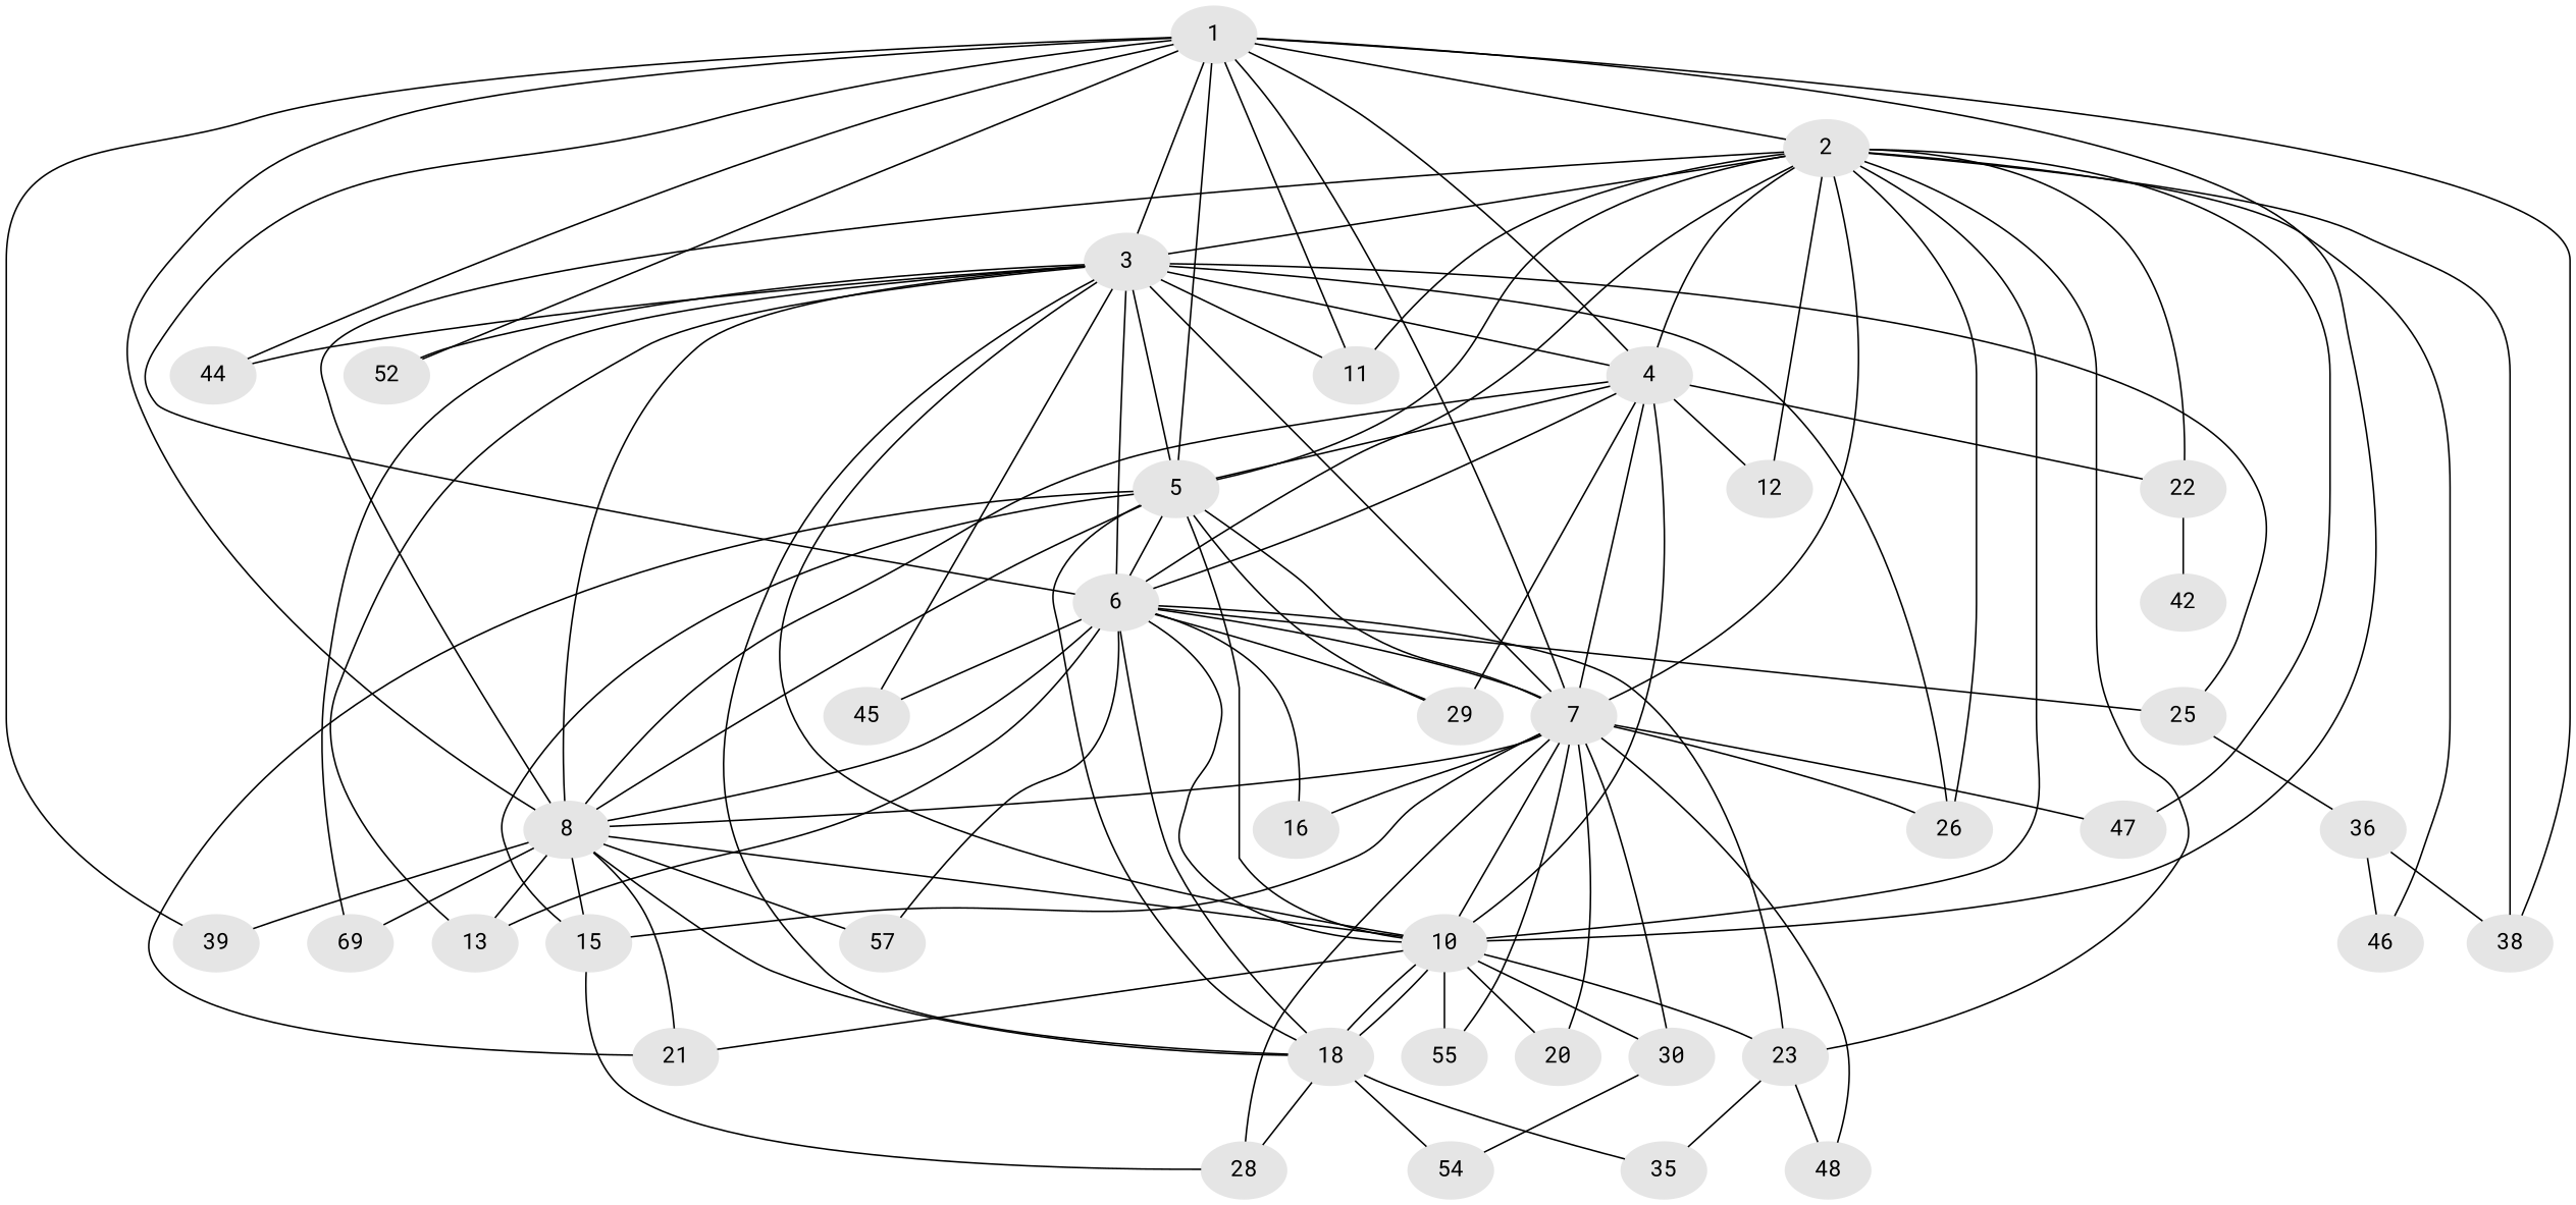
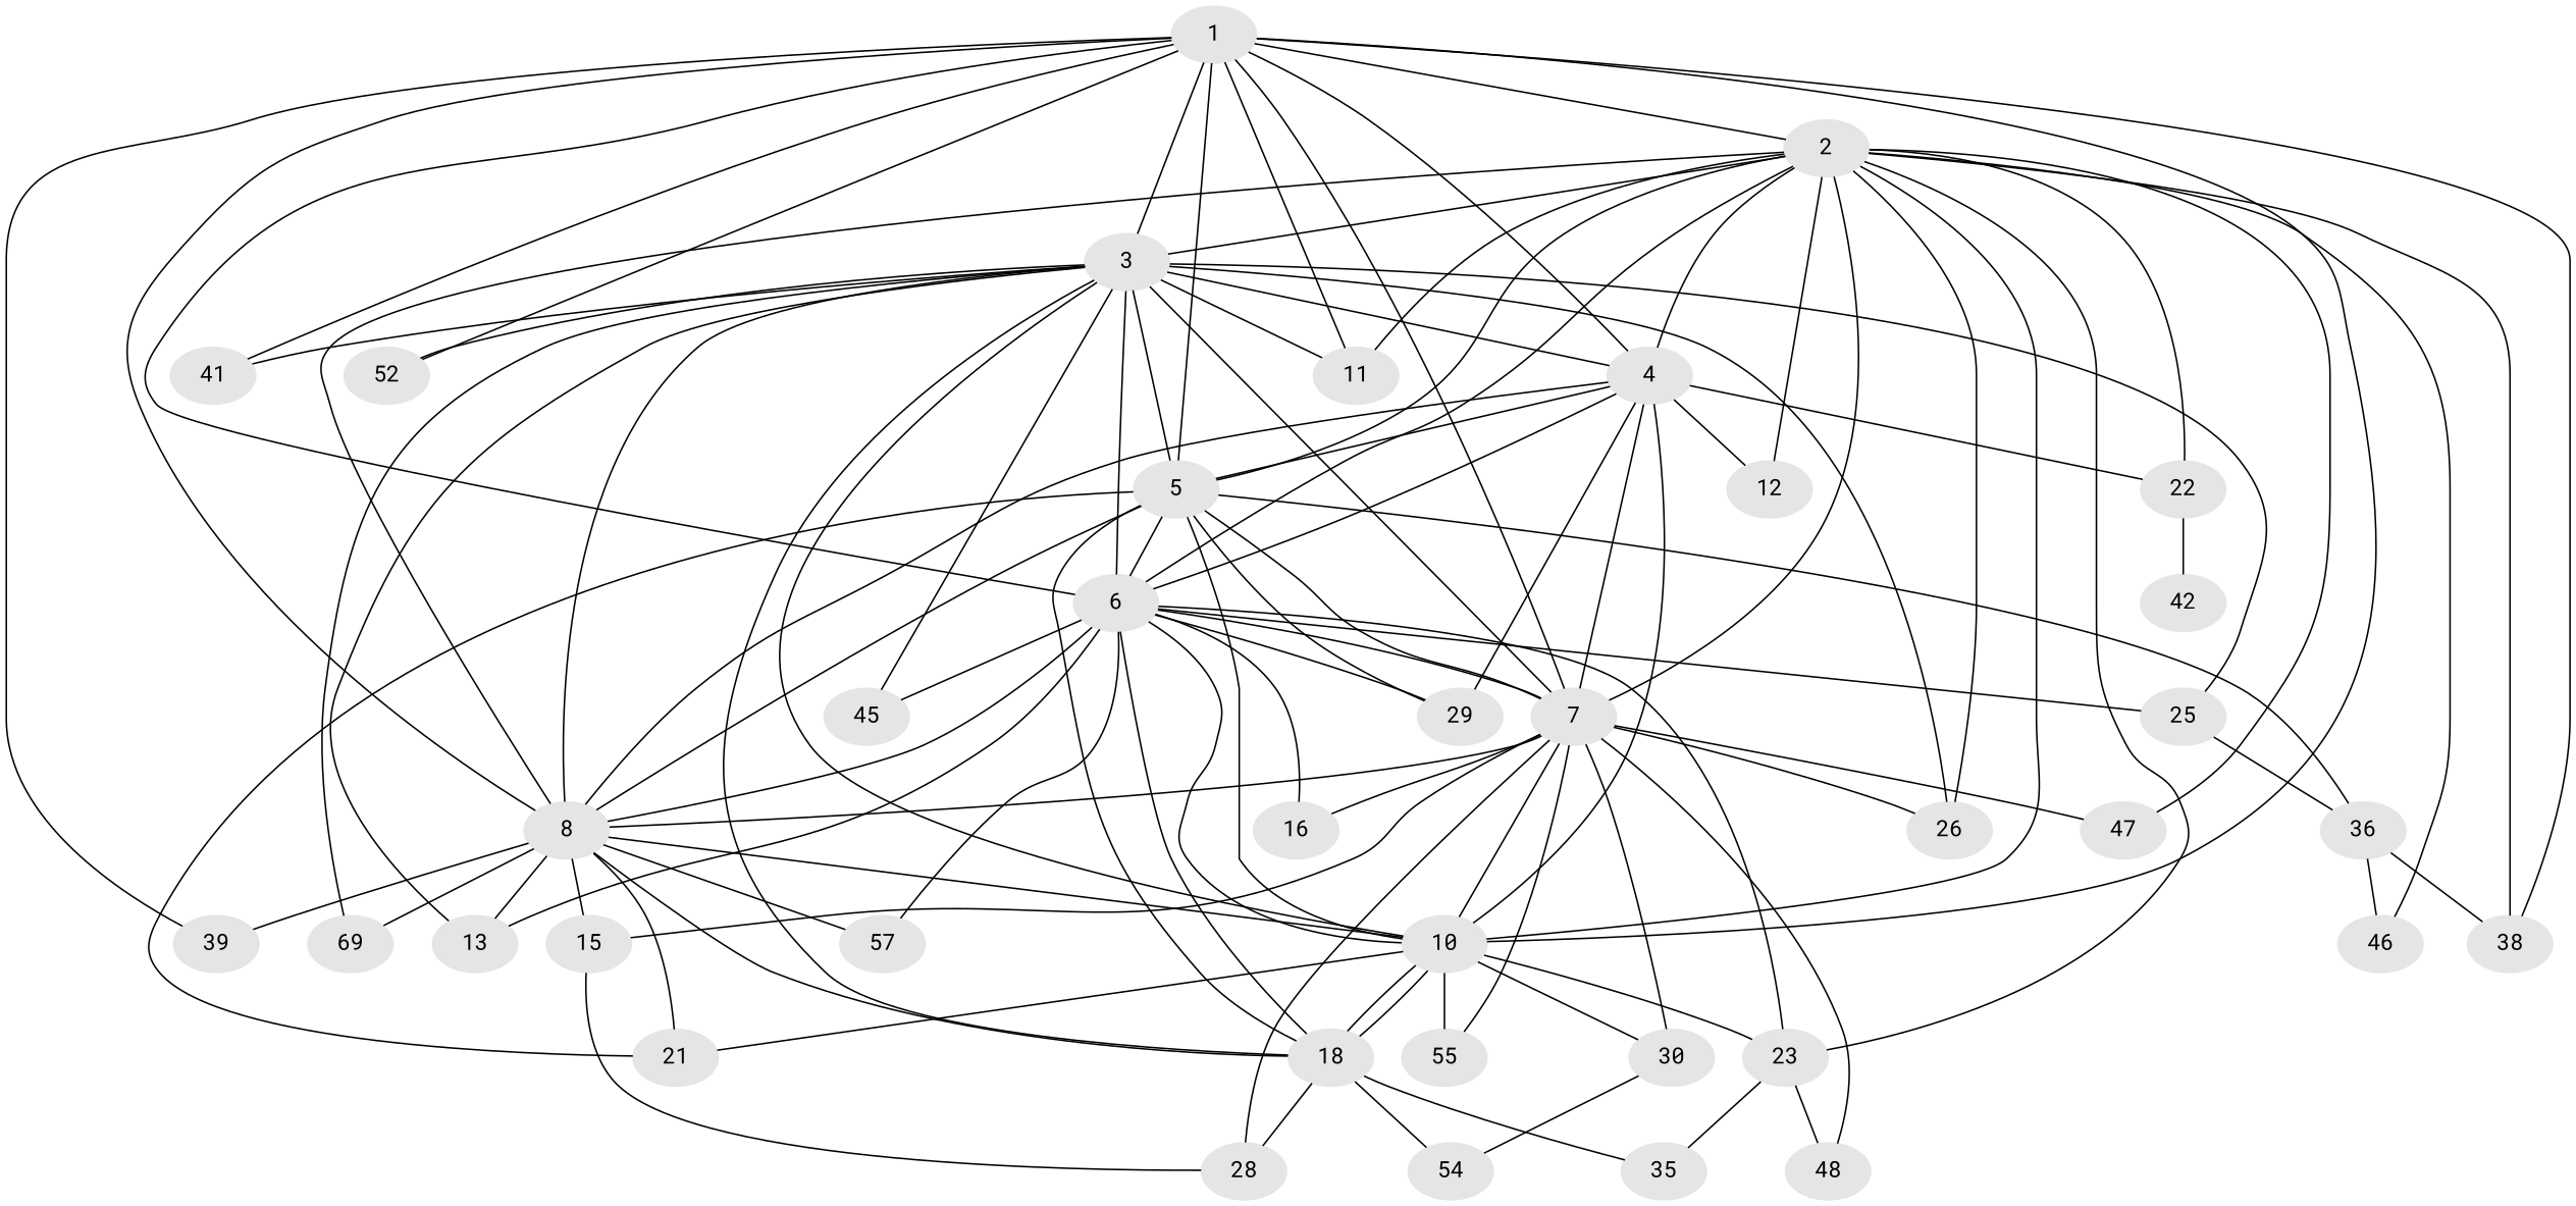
  graph {
    fontname="Roboto Mono"
    node [color=gray90 fontname="Roboto Mono" style=filled]
    edge [fontname="Roboto Mono"]
    2 [super="+31+34"]
    3 [super="+37+27+51+24+9"]
    4
    5
    6 [super="+14+53"]
    7 [super="+17"]
    8
    10 [super="+32"]
    11 [super="+49"]
    38 [super="+41"]
    12
    22
    23
    46
    47
    26
    1
    39
-   44
+   44 [label=41]
    52
    13
    18 [super="+60+33+56"]
    n23 [label=69]
    25 [super="+40"]
    45
    29 [super="+65"]
    21 [super="+63"]
    36
    16
    57
    15
-   20
    28 [super="+43"]
    30
    48
    55
    42
    35
    54
    2 -- 3 [weight=2]
    2 -- 4
    2 -- 5
    2 -- 6
    2 -- 7
    2 -- 8
    2 -- 10 [weight=2]
    2 -- 11
    2 -- 38
    2 -- 12
    2 -- 22
    2 -- 23
    2 -- 46
    2 -- 47
    2 -- 26
    3 -- 4 [weight=4]
    3 -- 5 [weight=4]
    3 -- 6 [weight=2]
    3 -- 7 [weight=2]
    3 -- 8 [weight=5]
    3 -- 10 [weight=2]
    3 -- 11
    3 -- 26 [weight=2]
    3 -- 44
    3 -- 52
    3 -- 13
    3 -- 18
    3 -- n23
    3 -- 25 [weight=2]
    3 -- 45
    4 -- 5
    4 -- 6
    4 -- 7
    4 -- 8
    4 -- 10
    4 -- 12
    4 -- 22
    4 -- 29
    5 -- 6
    5 -- 7
    5 -- 8
    5 -- 10 [weight=2]
    5 -- 18
    5 -- 29
    5 -- 21
-   5 -- 15
+   5 -- 36
    6 -- 7
    6 -- 8
    6 -- 10
    6 -- 23
    6 -- 13 [weight=2]
    6 -- 18
    6 -- 25
    6 -- 45
    6 -- 29
    6 -- 16
    6 -- 57
    7 -- 8
    7 -- 10 [weight=2]
    7 -- 47
    7 -- 26
    7 -- 16
    7 -- 15
-   7 -- 20
    7 -- 28
    7 -- 30
    7 -- 48
    7 -- 55
    8 -- 10
    8 -- 39
    8 -- 13
    8 -- 18
    8 -- n23
    8 -- 21
    8 -- 57
    8 -- 15
    10 -- 23
    10 -- 18
    10 -- 18
    10 -- 21
-   10 -- 20
    10 -- 30
    10 -- 55
    22 -- 42
    23 -- 48
    23 -- 35
    1 -- 2
    1 -- 3 [weight=2]
    1 -- 4
    1 -- 5
    1 -- 6
    1 -- 7 [weight=2]
    1 -- 8
    1 -- 10
    1 -- 11
    1 -- 38
    1 -- 39
    1 -- 44
    1 -- 52
    18 -- 28
    18 -- 35
    18 -- 54
    25 -- 36
    36 -- 38
    36 -- 46
    15 -- 28
    30 -- 54
  }
